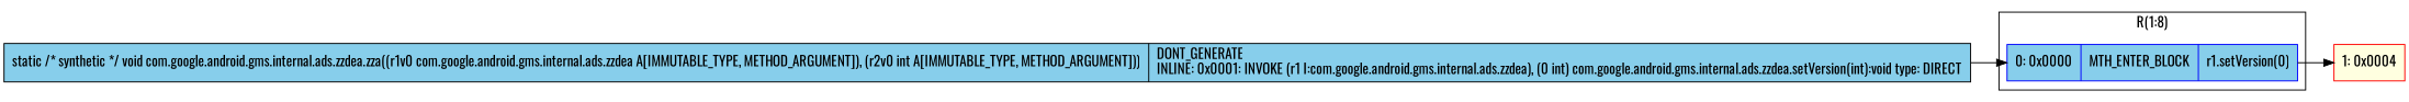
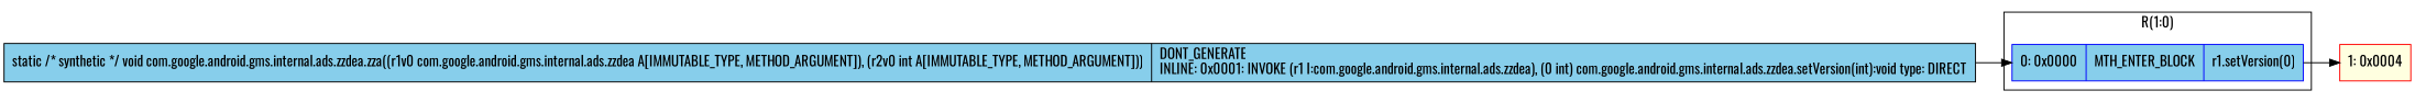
  digraph {
    rankdir=LR
    fontname=Oswald
    node [shape=record style=filled fillcolor=skyblue fontname=Oswald]
    edge [fontname=Oswald]
    n1 [color=blue label="{0\:\ 0x0000|MTH_ENTER_BLOCK\l|r1.setVersion(0)\l}"]
    n2 [color=red label="{1\:\ 0x0004}" fillcolor=lightyellow]
    n3 [label="{static \/* synthetic *\/ void com.google.android.gms.internal.ads.zzdea.zza((r1v0 com.google.android.gms.internal.ads.zzdea A[IMMUTABLE_TYPE, METHOD_ARGUMENT]), (r2v0 int A[IMMUTABLE_TYPE, METHOD_ARGUMENT]))  | DONT_GENERATE\lINLINE: 0x0001: INVOKE  (r1 I:com.google.android.gms.internal.ads.zzdea), (0 int) com.google.android.gms.internal.ads.zzdea.setVersion(int):void type: DIRECT\l}"]
    subgraph cluster_1 {
-     label="R(1:8)"
+     label="R(1:0)"
      n1
    }
    n1 -> n2
    n3 -> n1
  }
